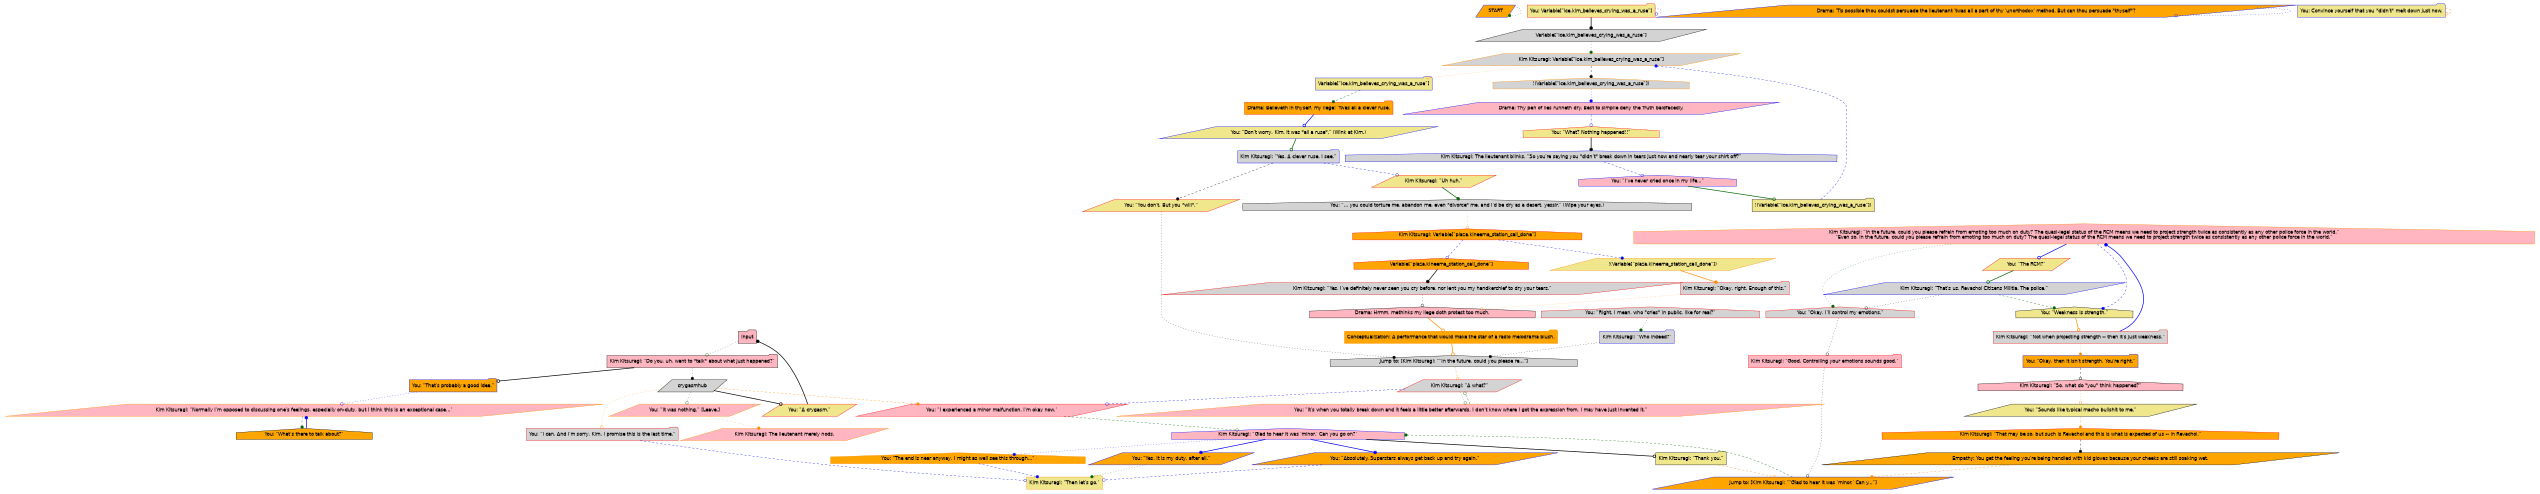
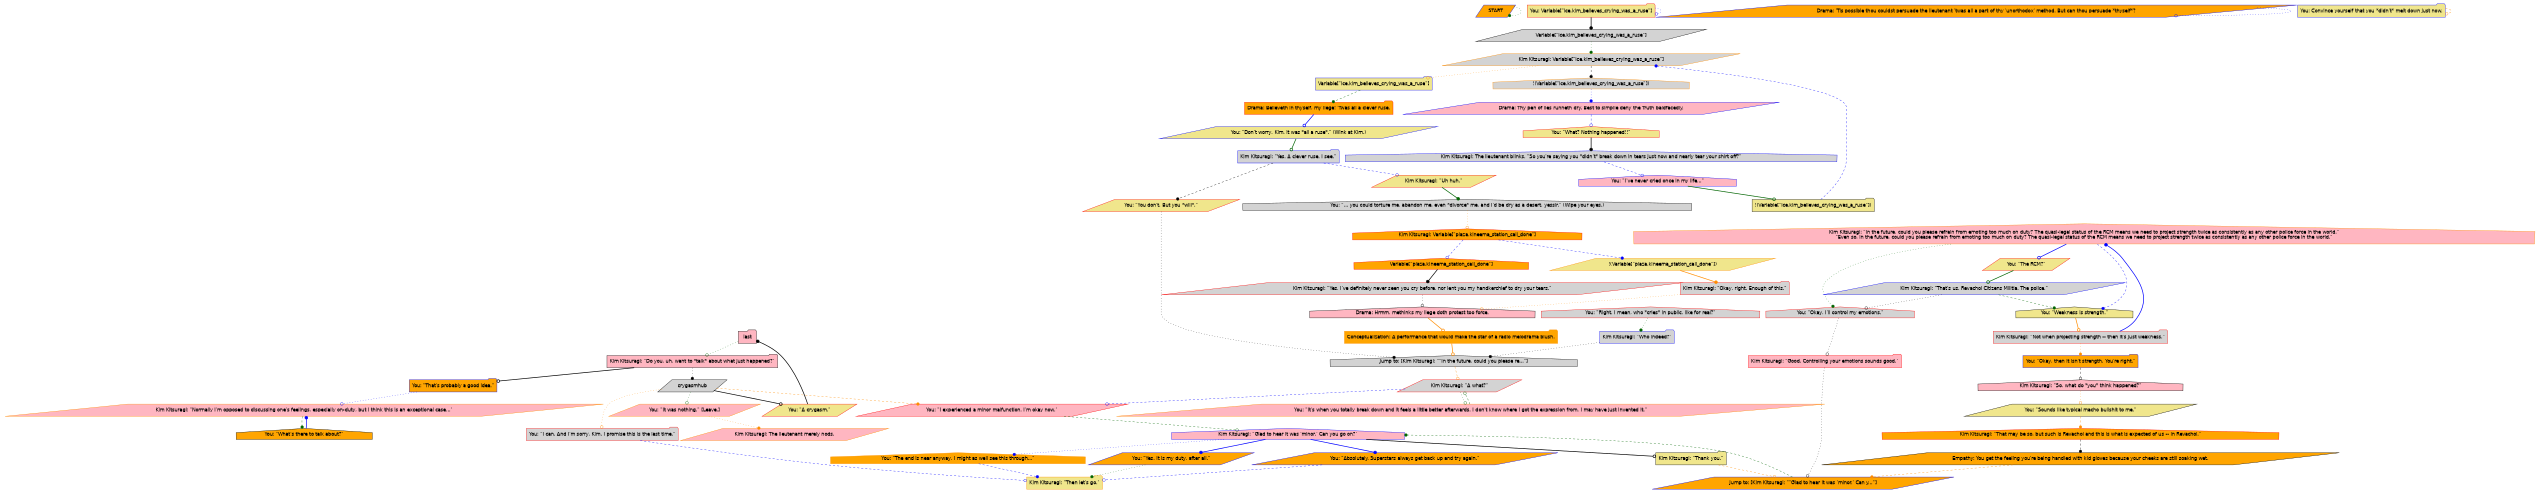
  digraph {
    fontname="DejaVu Sans"
    node [color=red fillcolor=lightgrey fontname="DejaVu Sans" shape=parallelogram style=filled]
    edge [arrowhead=odot color=blue fontname="DejaVu Sans" style=dotted]
    n1 [color=blue fillcolor=orange label=START]
-   n2 [color=black fillcolor=lightpink label=input shape=folder]
+   n2 [color=black fillcolor=lightpink label=last shape=folder]
    n3 [color=black fillcolor=lightpink label="Kim Kitsuragi: \"Do you, uh, want to *talk* about what just happened?\"" shape=folder]
    n4 [color=black label=crygasmhub]
    n5 [color=blue fillcolor=orange label="You: \"That's probably a good idea.\"" shape=folder]
    n6 [label="Kim Kitsuragi: \"A what?\""]
    n7 [fillcolor=lightpink label="You: \"I experienced a minor malfunction. I'm okay now.\""]
    n8 [color=darkorange fillcolor=lightpink label="You: \"It's when you totally break down and it feels a little better afterwards. I don't know where I got the expression from. I may have just invented it.\""]
    n9 [color=blue fillcolor=lightpink label="Kim Kitsuragi: \"Glad to hear it was 'minor.' Can you go on?\"" shape=house]
    n10 [color=darkorange fillcolor=lightpink label="Kim Kitsuragi: \"In the future, could you please refrain from emoting too much on duty? The quasi-legal status of the RCM means we need to project strength twice as consistently as any other police force in the world.\"\n\"Even so, in the future, could you please refrain from emoting too much on duty? The quasi-legal status of the RCM means we need to project strength twice as consistently as any other police force in the world.\"" shape=house]
    n11 [fillcolor=khaki label="You: \"The RCM?\""]
    n12 [label="You: \"Okay, I'll control my emotions.\"" shape=house]
    n13 [color=black fillcolor=khaki label="You: \"Weakness is strength.\"" shape=house]
    n14 [color=blue label="Kim Kitsuragi: \"That's us. Revachol Citizens Militia. The police.\""]
    n15 [fillcolor=lightpink label="Kim Kitsuragi: \"Good. Controlling your emotions sounds good.\"" shape=folder]
    n16 [label="Kim Kitsuragi: \"Not when projecting strength -- then it's just weakness.\"" shape=folder]
    n17 [color=black fillcolor=khaki label="You: \"Sounds like typical macho bullshit to me.\""]
    n18 [fillcolor=orange label="Kim Kitsuragi: \"That may be so, but such is Revachol and this is what is expected of us -- in Revachol.\"" shape=house]
    n19 [color=black fillcolor=orange label="Empathy: You get the feeling you're being handled with kid gloves because your cheeks are still soaking wet."]
    n20 [color=blue fillcolor=orange label="Drama: 'Tis possible thou couldst persuade the lieutenant 'twas all a part of thy 'unorthodox' method. But can thou persuade *thyself*?"]
    n21 [label="You: \"I can. And I'm sorry, Kim. I promise this is the last time.\"" shape=folder]
    n22 [fillcolor=khaki label="You: \"A crygasm.\""]
    n23 [color=darkorange fillcolor=lightpink label="You: \"It was nothing.\" [Leave.]"]
    n24 [color=darkorange fillcolor=khaki label="Kim Kitsuragi: \"Then let's go.\"" shape=folder]
    n25 [color=darkorange fillcolor=lightpink label="Kim Kitsuragi: The lieutenant merely nods."]
    n26 [color=black fillcolor=orange label="You: \"What's there to talk about?\"" shape=house]
    n27 [color=darkorange fillcolor=lightpink label="Kim Kitsuragi: \"Normally I'm opposed to discussing one's feelings, especially on-duty, but I think this is an exceptional case...\""]
    n28 [color=black fillcolor=lightpink label="Kim Kitsuragi: \"So, what do *you* think happened?\"" shape=house]
    n29 [color=black fillcolor=khaki label="Kim Kitsuragi: \"Thank you.\"" shape=folder]
    n30 [color=blue fillcolor=orange label="Jump to: [Kim Kitsuragi: \"\"Glad to hear it was 'minor.' Can y...\"]"]
    n31 [color=blue fillcolor=khaki label="You: Convince yourself that you *didn't* melt down just now." shape=folder]
    n32 [fillcolor=khaki label="You: Variable[\"ice.kim_believes_crying_was_a_ruse\"]" shape=folder]
    n33 [color=black label="Variable[\"ice.kim_believes_crying_was_a_ruse\"]"]
    n34 [color=darkorange label="Kim Kitsuragi: Variable[\"ice.kim_believes_crying_was_a_ruse\"]"]
    n35 [color=blue fillcolor=khaki label="Variable[\"ice.kim_believes_crying_was_a_ruse\"]" shape=folder]
    n36 [color=darkorange label="!(Variable[\"ice.kim_believes_crying_was_a_ruse\"])" shape=house]
    n37 [color=black fillcolor=khaki label="!(Variable[\"ice.kim_believes_crying_was_a_ruse\"])" shape=folder]
    n38 [fillcolor=khaki label="Kim Kitsuragi: \"Uh huh.\""]
    n39 [color=black label="You: \"... you could torture me, abandon me, even *divorce* me, and I'd be dry as a desert, yessir.\" (Wipe your eyes.)" shape=house]
    n40 [fillcolor=orange label="Kim Kitsuragi: Variable[\"plaza.kineema_station_call_done\"]" shape=house]
    n41 [label="You: \"Right. I mean, who *cries* in public, like for real?\"" shape=house]
    n42 [color=blue label="Kim Kitsuragi: \"Who indeed?\"" shape=folder]
    n43 [color=black label="Jump to: [Kim Kitsuragi: \"\"In the future, could you please re...\"]" shape=house]
    n44 [color=darkorange fillcolor=orange label="You: \"The end is near anyway, I might as well see this through...\"" shape=house]
    n45 [color=blue fillcolor=orange label="You: \"Yes. It is my duty, after all.\""]
    n46 [color=blue fillcolor=orange label="You: \"Absolutely. Superstars always get back up and try again.\""]
    n47 [fillcolor=orange label="Variable[\"plaza.kineema_station_call_done\"]" shape=house]
    n48 [color=darkorange fillcolor=khaki label="!(Variable[\"plaza.kineema_station_call_done\"])"]
    n49 [color=blue label="Kim Kitsuragi: \"Yes. A clever ruse. I see.\"" shape=folder]
    n50 [fillcolor=khaki label="You: \"You don't. But you *will*.\""]
    n51 [color=blue label="Kim Kitsuragi: The lieutenant blinks. \"So you're saying you *didn't* break down in tears just now and nearly tear your shirt off?\"" shape=house]
    n52 [color=blue fillcolor=lightpink label="You: \"I've never cried once in my life...\"" shape=house]
    n53 [fillcolor=orange label="Drama: Believeth in thyself, my liege! 'Twas all a clever ruse." shape=folder]
    n54 [color=blue fillcolor=lightpink label="Drama: Thy pen of lies runneth dry. Best to simplie deny the Truth baldfacedly."]
    n55 [color=blue fillcolor=khaki label="You: \"Don't worry, Kim, it was *all a ruse*.\" (Wink at Kim.)"]
    n56 [fillcolor=khaki label="You: \"What? Nothing happened!!\"" shape=house]
-   n57 [color=black fillcolor=lightpink label="Drama: Hrmm, methinks my liege doth protest too much." shape=house]
+   n57 [color=black fillcolor=lightpink label="Drama: Hrmm, methinks my liege doth protest too force." shape=house]
    n58 [color=darkorange fillcolor=orange label="Conceptualization: A performance that would make the star of a radio melodrama blush." shape=folder]
    n59 [color=blue fillcolor=orange label="You: \"Okay, then it isn't strength. You're right.\"" shape=folder]
    n60 [label="Kim Kitsuragi: \"Yes, I've definitely never seen you cry before, nor lent you my handkerchief to dry your tears.\""]
    n61 [label="Kim Kitsuragi: \"Okay, right. Enough of this.\"" shape=folder]
    n1 -> n1 [arrowhead=dot color=darkgreen]
    n2 -> n3 [color=darkgreen]
    n3 -> n4 [arrowhead=dot color=black]
    n3 -> n5 [color=black style=bold]
    n4 -> n7 [arrowhead=dot color=darkorange style=dashed]
    n4 -> n21 [color=darkorange]
    n4 -> n22 [color=black style=bold]
    n4 -> n23 [color=darkgreen]
    n5 -> n27
    n6 -> n7 [style=dashed]
    n6 -> n8 [color=darkgreen]
    n7 -> n9 [color=darkgreen style=dashed]
    n8 -> n6 [color=darkgreen style=dashed]
    n9 -> n29 [color=black style=bold]
    n9 -> n44 [arrowhead=dot]
    n9 -> n45 [arrowhead=dot style=bold]
    n9 -> n46 [arrowhead=dot style=bold]
    n10 -> n11 [style=bold]
    n10 -> n12 [arrowhead=dot color=darkgreen]
    n10 -> n13 [arrowhead=dot style=dashed]
    n11 -> n14 [color=darkgreen style=bold]
    n12 -> n15 [color=black]
    n13 -> n16 [color=darkorange style=bold]
    n14 -> n12 [color=black]
    n14 -> n13 [arrowhead=dot color=darkgreen style=dashed]
    n15 -> n30 [color=black]
    n16 -> n10 [arrowhead=dot style=bold]
    n16 -> n59 [arrowhead=dot color=darkorange]
    n17 -> n18 [arrowhead=dot color=darkorange style=dashed]
    n18 -> n19 [arrowhead=dot color=black style=dashed]
    n19 -> n30 [arrowhead=dot color=darkorange style=dashed]
    n20 -> n20
    n21 -> n24 [style=dashed]
    n22 -> n2 [arrowhead=dot color=black style=bold]
    n23 -> n25 [arrowhead=dot color=darkorange]
    n26 -> n27 [arrowhead=dot style=bold]
    n27 -> n26 [arrowhead=dot color=darkgreen style=dashed]
    n28 -> n17 [color=darkorange]
    n29 -> n30 [color=darkorange style=dashed]
    n30 -> n9 [arrowhead=dot color=darkgreen style=dashed]
    n31 -> n31 [color=darkorange style=dashed]
    n32 -> n32
    n32 -> n33 [arrowhead=dot color=black style=bold]
    n33 -> n34 [arrowhead=dot color=darkgreen]
    n34 -> n35 [color=darkorange]
    n34 -> n36 [arrowhead=dot color=black style=dashed]
    n35 -> n53 [arrowhead=dot color=darkgreen style=dashed]
    n36 -> n54 [arrowhead=dot]
    n37 -> n34 [arrowhead=dot style=dashed]
    n38 -> n39 [arrowhead=dot color=darkgreen style=bold]
    n39 -> n40 [color=darkorange]
    n40 -> n47 [style=dashed]
    n40 -> n48 [arrowhead=dot style=dashed]
    n41 -> n42 [arrowhead=dot color=darkgreen]
    n42 -> n43 [arrowhead=dot color=black]
    n43 -> n6 [color=darkorange style=dashed]
    n44 -> n24 [arrowhead=dot style=dashed]
    n45 -> n24 [arrowhead=dot color=darkgreen]
    n46 -> n24 [style=dashed]
    n47 -> n60 [arrowhead=dot color=black style=bold]
    n48 -> n61 [arrowhead=dot color=darkorange style=bold]
    n49 -> n38 [style=dashed]
    n49 -> n50 [arrowhead=dot color=black style=dashed]
    n50 -> n43 [arrowhead=dot color=black]
    n51 -> n52 [style=dashed]
    n52 -> n37 [color=darkgreen style=bold]
    n53 -> n55 [style=bold]
    n54 -> n56 [style=dashed]
    n55 -> n49 [color=darkgreen style=bold]
    n56 -> n51 [arrowhead=dot color=black style=bold]
    n57 -> n58 [color=darkorange style=bold]
    n58 -> n43 [color=darkorange style=bold]
    n59 -> n28 [color=black style=dashed]
    n60 -> n57 [color=black]
    n61 -> n57 [color=darkorange]
  }
